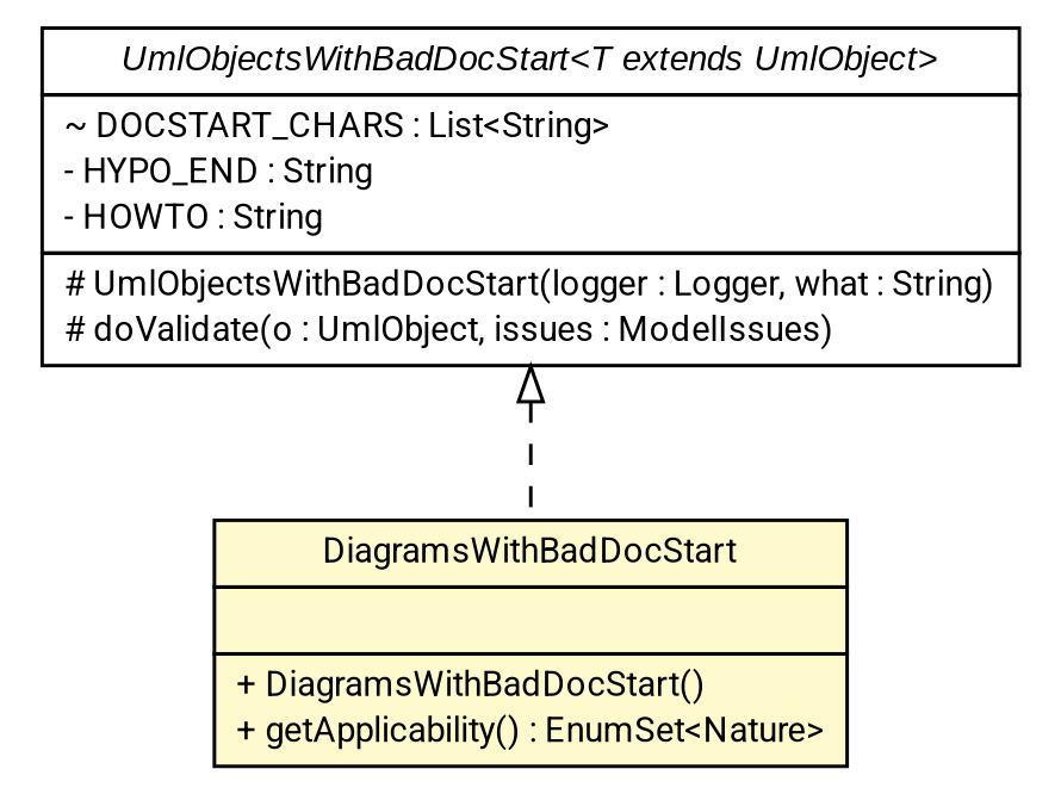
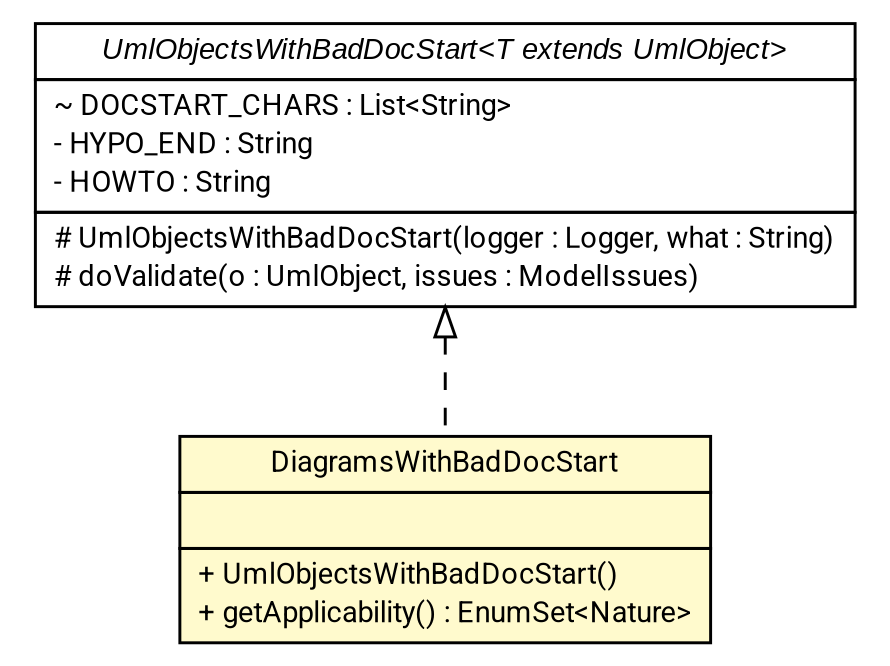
  digraph {
    nodesep=0.25
    ranksep=0.5
    fontname=Roboto
    node [fontcolor=black fontname=Roboto fontsize=10.0 shape=plaintext]
-   n1 [label=<<table title="org.tanjakostic.jcleancim.validation.DiagramValidator.DiagramsWithBadDocStart" border="0" cellborder="1" cellspacing="0" cellpadding="2" port="p" bgcolor="lemonChiffon" href="./DiagramValidator.DiagramsWithBadDocStart.html"> 		<tr><td><table border="0" cellspacing="0" cellpadding="1"> <tr><td align="center" balign="center"> DiagramsWithBadDocStart </td></tr> 		</table></td></tr> 		<tr><td><table border="0" cellspacing="0" cellpadding="1"> <tr><td align="left" balign="left">  </td></tr> 		</table></td></tr> 		<tr><td><table border="0" cellspacing="0" cellpadding="1"> <tr><td align="left" balign="left"> + DiagramsWithBadDocStart() </td></tr> <tr><td align="left" balign="left"> + getApplicability() : EnumSet&lt;Nature&gt; </td></tr> 		</table></td></tr> 		</table>>]
+   n1 [label=<<table title="org.tanjakostic.jcleancim.validation.DiagramValidator.DiagramsWithBadDocStart" border="0" cellborder="1" cellspacing="0" cellpadding="2" port="p" bgcolor="lemonChiffon" href="./DiagramValidator.DiagramsWithBadDocStart.html"> 		<tr><td><table border="0" cellspacing="0" cellpadding="1"> <tr><td align="center" balign="center"> DiagramsWithBadDocStart </td></tr> 		</table></td></tr> 		<tr><td><table border="0" cellspacing="0" cellpadding="1"> <tr><td align="left" balign="left">  </td></tr> 		</table></td></tr> 		<tr><td><table border="0" cellspacing="0" cellpadding="1"> <tr><td align="left" balign="left"> + UmlObjectsWithBadDocStart() </td></tr> <tr><td align="left" balign="left"> + getApplicability() : EnumSet&lt;Nature&gt; </td></tr> 		</table></td></tr> 		</table>>]
    n2 [label=<<table title="org.tanjakostic.jcleancim.validation.AbstractRule.UmlObjectsWithBadDocStart" border="0" cellborder="1" cellspacing="0" cellpadding="2" port="p" href="./AbstractRule.UmlObjectsWithBadDocStart.html"> 		<tr><td><table border="0" cellspacing="0" cellpadding="1"> <tr><td align="center" balign="center"><font face="Arial Italic"> UmlObjectsWithBadDocStart&lt;T extends UmlObject&gt; </font></td></tr> 		</table></td></tr> 		<tr><td><table border="0" cellspacing="0" cellpadding="1"> <tr><td align="left" balign="left"> ~ DOCSTART_CHARS : List&lt;String&gt; </td></tr> <tr><td align="left" balign="left"> - HYPO_END : String </td></tr> <tr><td align="left" balign="left"> - HOWTO : String </td></tr> 		</table></td></tr> 		<tr><td><table border="0" cellspacing="0" cellpadding="1"> <tr><td align="left" balign="left"> # UmlObjectsWithBadDocStart(logger : Logger, what : String) </td></tr> <tr><td align="left" balign="left"> # doValidate(o : UmlObject, issues : ModelIssues) </td></tr> 		</table></td></tr> 		</table>>]
    n2 -> n1 [arrowtail=empty dir=back fontname=Roboto fontsize=10 headport=p labelfontname=arial labelfontsize=10 tailport=p style=dashed]
  }
